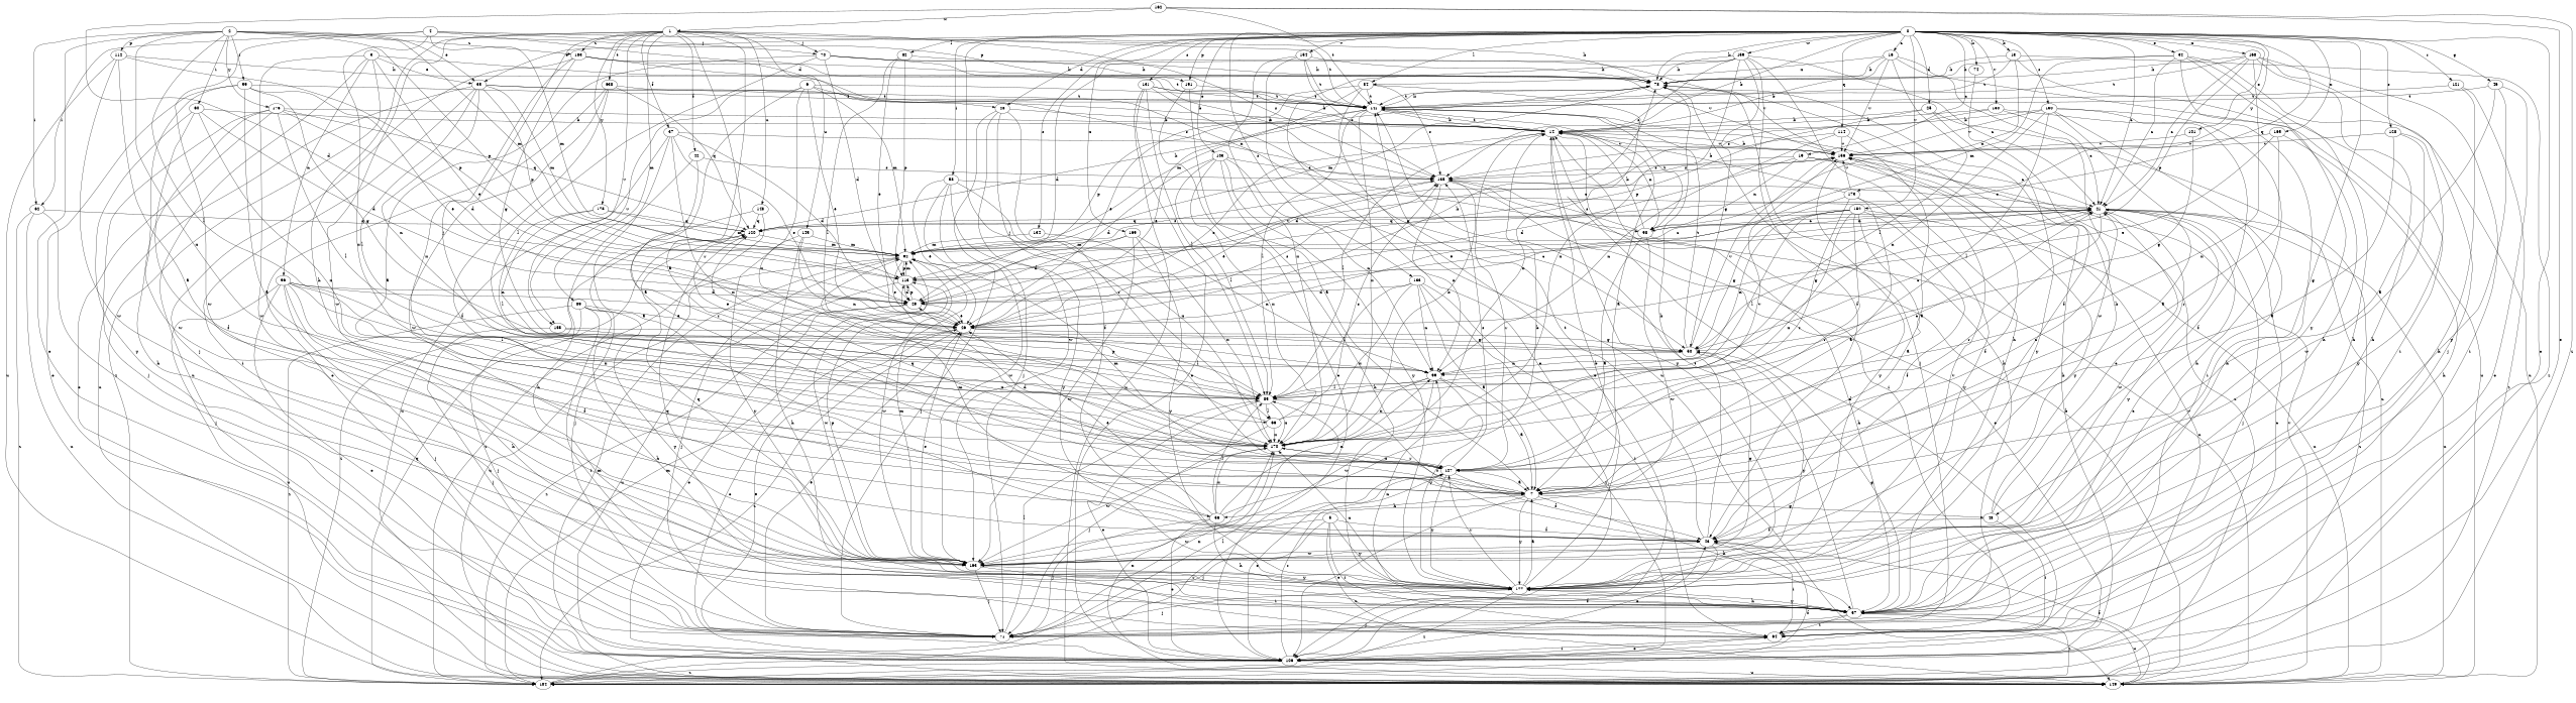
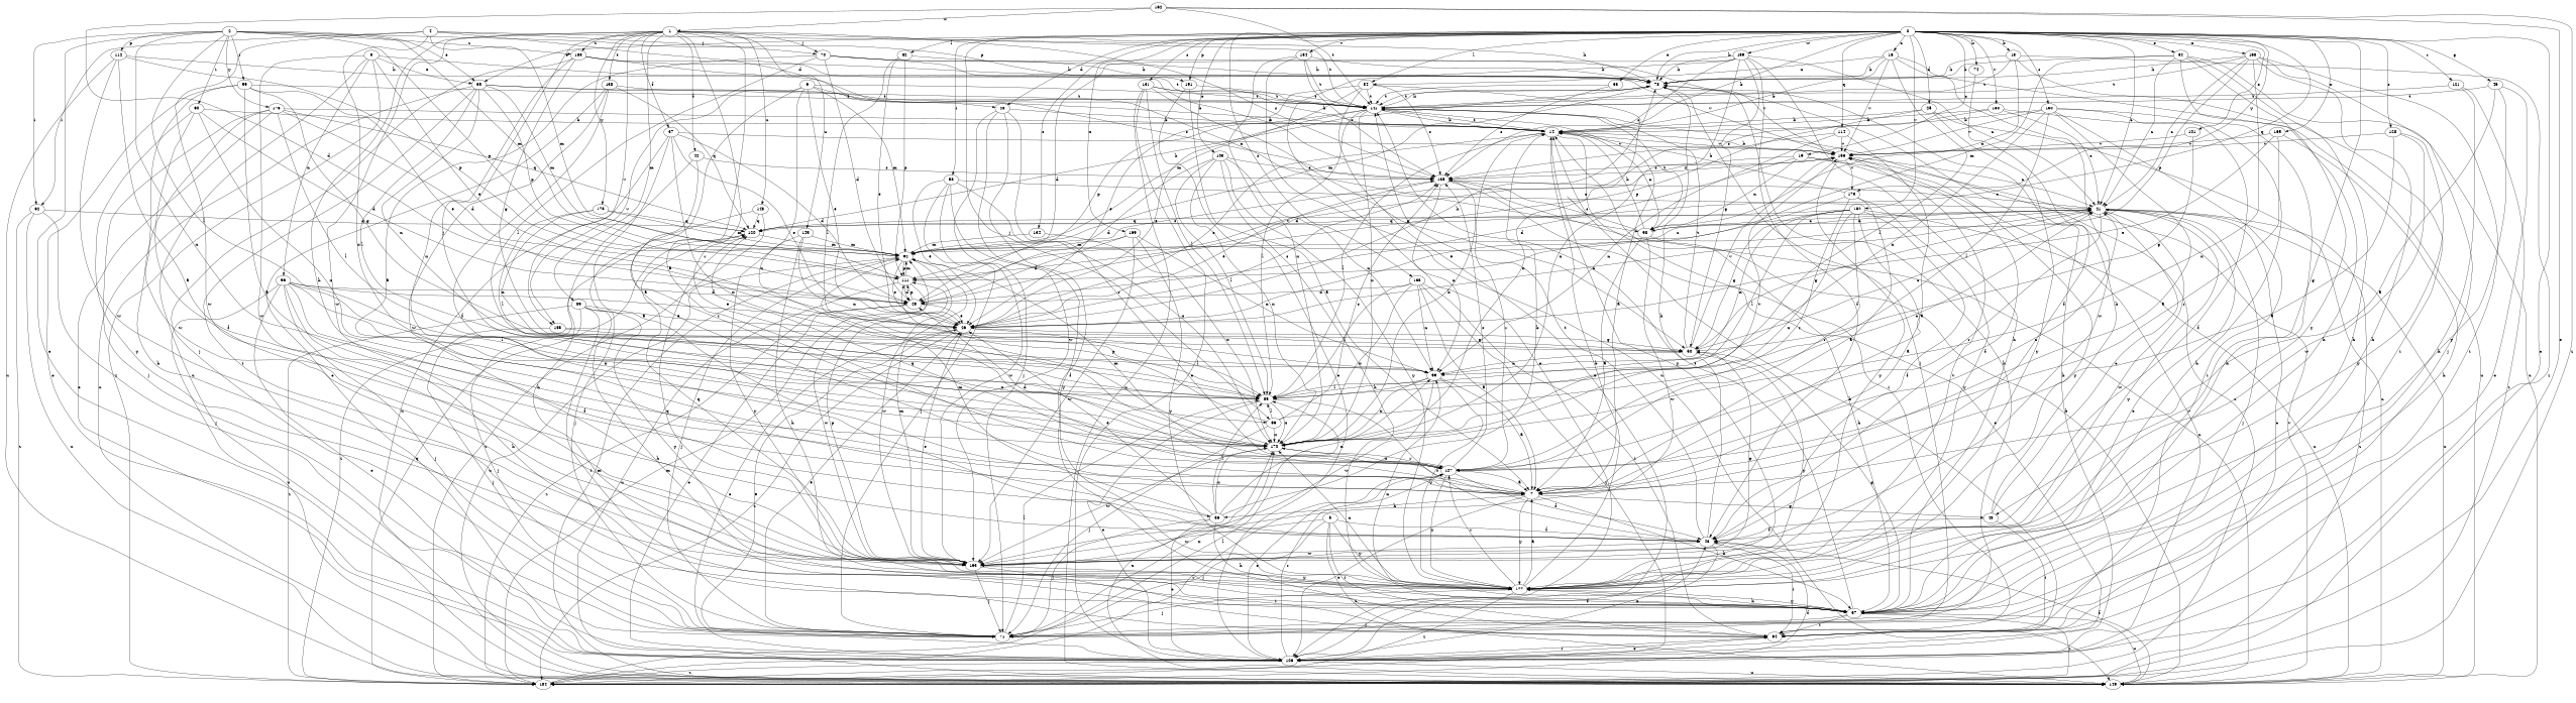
  strict digraph {
    0
    13
    14
    16
    19
    21
    25
    28
+   33
    34
    35
    46
    48
    58
    66
    74
    78
    82
    84
    101
    103
    106
    n23 [label=191]
    114
    120
    121
    128
    130
    131
    133
    134
    150
    152
    154
    159
    165
    168
    169
    173
    141
    98
    184
    57
    85
    n45 [label=26]
    64
    177
    156
    163
    149
    135
    43
    29
    127
    71
    50
-   113
+   113 [label=111]
    92
    99
    7
    170
    1
    37
    42
    56
    70
    89
-   138 [label=638]
+   138
    145
    148
    155
    175
    183
    162
    2
    59
    60
    62
    112
    176
    3
    96
    4
    5
    6
    0 -> 13 [label=b]
    0 -> 14 [label=b]
    0 -> 16 [label=c]
    0 -> 19 [label=c]
    0 -> 21 [label=c]
    0 -> 25 [label=d]
    0 -> 28 [label=d]
+   0 -> 33 [label=e]
    0 -> 34 [label=e]
    0 -> 35 [label=e]
    0 -> 46 [label=g]
    0 -> 48 [label=g]
    0 -> 58 [label=i]
    0 -> 66 [label=j]
    0 -> 74 [label=k]
    0 -> 78 [label=k]
    0 -> 82 [label=l]
    0 -> 84 [label=l]
    0 -> 101 [label=o]
    0 -> 103 [label=o]
    0 -> 106 [label=o]
    0 -> n23 [label=p]
    0 -> 114 [label=q]
    0 -> 120 [label=q]
    0 -> 121 [label=r]
    0 -> 128 [label=s]
    0 -> 130 [label=s]
    0 -> 131 [label=s]
    0 -> 133 [label=s]
    0 -> 134 [label=s]
    0 -> 150 [label=v]
    0 -> 152 [label=v]
    0 -> 154 [label=v]
    0 -> 159 [label=w]
    0 -> 165 [label=x]
    0 -> 168 [label=x]
    0 -> 169 [label=x]
    0 -> 173 [label=y]
    13 -> 78 [label=k]
    13 -> 141 [label=t]
    13 -> 98 [label=n]
    13 -> 184 [label=z]
    13 -> 57 [label=h]
    14 -> 141 [label=t]
    14 -> 98 [label=n]
    14 -> 85 [label=l]
    14 -> n45 [label=e]
    14 -> 64 [label=i]
    14 -> 177 [label=y]
    14 -> 156 [label=v]
    16 -> 14 [label=b]
    16 -> 78 [label=k]
    16 -> 84 [label=x]
    16 -> 85 [label=l]
    16 -> 156 [label=v]
    16 -> 163 [label=w]
    16 -> 149 [label=u]
    19 -> 98 [label=n]
    19 -> 177 [label=y]
    19 -> 135 [label=s]
    19 -> 43 [label=f]
    19 -> 29 [label=d]
    21 -> 120 [label=q]
    21 -> 98 [label=n]
    21 -> 184 [label=z]
    21 -> 177 [label=y]
    21 -> 163 [label=w]
    21 -> 149 [label=u]
    21 -> 127 [label=r]
    21 -> 71 [label=j]
    21 -> 50 [label=g]
    25 -> 14 [label=b]
    25 -> 177 [label=y]
    25 -> 149 [label=u]
    25 -> 113 [label=p]
    28 -> 14 [label=b]
    28 -> 163 [label=w]
-   28 -> 43 [label=f]
+   28 -> 64 [label=f]
    28 -> 127 [label=r]
    28 -> 71 [label=j]
+   33 -> 141 [label=t]
+   33 -> 135 [label=s]
    34 -> 21 [label=c]
    34 -> 78 [label=k]
    34 -> 57 [label=h]
    34 -> 64 [label=i]
    34 -> 177 [label=y]
    34 -> 149 [label=u]
    34 -> 92 [label=m]
    35 -> 14 [label=b]
    35 -> 141 [label=t]
    35 -> 85 [label=l]
    35 -> 64 [label=i]
    35 -> 149 [label=u]
    35 -> 113 [label=p]
    35 -> 92 [label=m]
    35 -> 99 [label=n]
    46 -> 106 [label=o]
    46 -> 141 [label=t]
    46 -> 177 [label=y]
    46 -> 7 [label=a]
    48 -> 21 [label=c]
    48 -> 78 [label=k]
    48 -> 64 [label=i]
    48 -> 43 [label=f]
    58 -> 21 [label=c]
    58 -> n45 [label=e]
    58 -> 177 [label=y]
    58 -> 163 [label=w]
    58 -> 71 [label=j]
    58 -> 170 [label=x]
    66 -> 21 [label=c]
-   85 -> 66 [label=l]
+   66 -> 85 [label=l]
    66 -> 135 [label=s]
    66 -> 71 [label=j]
    66 -> 113 [label=p]
    66 -> 170 [label=x]
    74 -> 43 [label=f]
    78 -> 141 [label=t]
    78 -> 71 [label=j]
    78 -> 92 [label=m]
    82 -> 78 [label=k]
    82 -> 85 [label=l]
    82 -> n45 [label=e]
    82 -> 113 [label=p]
    84 -> 106 [label=o]
    84 -> 141 [label=t]
    84 -> n45 [label=e]
    84 -> 135 [label=s]
    84 -> 92 [label=m]
    84 -> 170 [label=x]
    101 -> 156 [label=v]
    101 -> 50 [label=g]
    103 -> 57 [label=h]
    103 -> 85 [label=l]
    103 -> 177 [label=y]
    103 -> 135 [label=s]
    103 -> 29 [label=d]
    103 -> 99 [label=n]
    103 -> 170 [label=x]
-   106 -> 14 [label=d]
+   106 -> 14 [label=b]
    106 -> 78 [label=k]
    106 -> 184 [label=z]
    106 -> n45 [label=e]
    106 -> 64 [label=i]
    106 -> 156 [label=v]
    106 -> 149 [label=u]
    106 -> 43 [label=f]
    106 -> 127 [label=r]
    n23 -> 106 [label=o]
    n23 -> 141 [label=t]
    n23 -> 7 [label=a]
    114 -> 156 [label=v]
    114 -> 29 [label=d]
    114 -> 99 [label=n]
    114 -> 7 [label=a]
    120 -> 78 [label=k]
    120 -> 184 [label=z]
    120 -> 92 [label=m]
    121 -> 141 [label=t]
    121 -> 184 [label=z]
    121 -> 57 [label=h]
    128 -> 177 [label=y]
    128 -> 156 [label=v]
    128 -> 163 [label=w]
    128 -> 7 [label=a]
    130 -> 14 [label=b]
    130 -> 57 [label=h]
    130 -> 85 [label=l]
    130 -> 64 [label=i]
    130 -> 156 [label=v]
    130 -> 43 [label=f]
    130 -> 99 [label=n]
    130 -> 7 [label=a]
    131 -> 14 [label=b]
    131 -> 106 [label=o]
    131 -> 141 [label=t]
    131 -> 85 [label=l]
    131 -> 149 [label=u]
    131 -> 50 [label=g]
    133 -> 184 [label=z]
    133 -> 85 [label=l]
    133 -> 64 [label=i]
    133 -> 29 [label=d]
    133 -> 99 [label=n]
    133 -> 7 [label=a]
    133 -> 170 [label=x]
    134 -> 92 [label=m]
    134 -> 170 [label=x]
    150 -> 14 [label=b]
    150 -> 21 [label=c]
    150 -> 57 [label=h]
    150 -> 135 [label=s]
    152 -> 120 [label=q]
    152 -> 85 [label=l]
    152 -> 149 [label=u]
    152 -> 43 [label=f]
    152 -> 127 [label=r]
    152 -> 50 [label=g]
    152 -> 99 [label=n]
    152 -> 7 [label=a]
    152 -> 170 [label=x]
    154 -> 78 [label=k]
    154 -> 141 [label=t]
    154 -> 149 [label=u]
    154 -> 135 [label=s]
    154 -> 170 [label=x]
    159 -> 21 [label=c]
    159 -> 78 [label=k]
    159 -> 106 [label=o]
    159 -> 57 [label=h]
    159 -> 135 [label=s]
    159 -> 43 [label=f]
    159 -> 29 [label=d]
    159 -> 50 [label=g]
    159 -> 170 [label=x]
    165 -> 57 [label=h]
    165 -> n45 [label=e]
    165 -> 156 [label=v]
    165 -> 127 [label=r]
    168 -> 21 [label=c]
    168 -> 78 [label=k]
    168 -> 141 [label=t]
    168 -> 57 [label=h]
    168 -> 64 [label=i]
    168 -> 71 [label=j]
    168 -> 113 [label=p]
    168 -> 170 [label=x]
    169 -> 177 [label=y]
    169 -> 163 [label=w]
    169 -> 29 [label=d]
    169 -> 92 [label=m]
    169 -> 99 [label=n]
    173 -> 14 [label=b]
    173 -> n45 [label=e]
    173 -> 177 [label=y]
-   173 -> 156 [label=v]
+   156 -> 173 [label=v]
    173 -> 127 [label=r]
    173 -> 7 [label=a]
    141 -> 14 [label=b]
    141 -> 78 [label=k]
    141 -> 184 [label=z]
    141 -> 85 [label=l]
    141 -> n45 [label=e]
    141 -> 113 [label=p]
    141 -> 7 [label=a]
    141 -> 170 [label=x]
    98 -> 14 [label=b]
    98 -> 21 [label=c]
    98 -> 141 [label=t]
    98 -> 57 [label=h]
    98 -> 163 [label=w]
    98 -> 135 [label=s]
    98 -> 7 [label=a]
    184 -> 120 [label=q]
    184 -> 85 [label=l]
    184 -> 43 [label=f]
    184 -> 127 [label=r]
    184 -> 92 [label=m]
    57 -> 21 [label=c]
    57 -> 141 [label=t]
    57 -> 184 [label=z]
    57 -> 64 [label=i]
    57 -> 177 [label=y]
    57 -> 149 [label=u]
    57 -> 71 [label=j]
    57 -> 50 [label=g]
    57 -> 99 [label=n]
    85 -> 106 [label=o]
    85 -> 43 [label=f]
    85 -> 170 [label=x]
    n45 -> 78 [label=k]
    n45 -> 106 [label=o]
    n45 -> 184 [label=z]
    n45 -> 85 [label=l]
    n45 -> 135 [label=s]
    n45 -> 50 [label=g]
    64 -> 21 [label=c]
    64 -> 106 [label=o]
    177 -> 14 [label=b]
    177 -> 120 [label=q]
    177 -> 184 [label=z]
    177 -> 57 [label=h]
    177 -> 156 [label=v]
    177 -> 127 [label=r]
    177 -> 71 [label=j]
    177 -> 7 [label=a]
    177 -> 170 [label=x]
    156 -> 14 [label=b]
    156 -> 21 [label=c]
    156 -> 177 [label=y]
    156 -> 135 [label=s]
    163 -> 120 [label=q]
    163 -> n45 [label=e]
    163 -> 64 [label=i]
    163 -> 177 [label=y]
    163 -> 71 [label=j]
    163 -> 50 [label=g]
    163 -> 113 [label=p]
    163 -> 92 [label=m]
    149 -> 14 [label=b]
    149 -> 156 [label=v]
    149 -> 43 [label=f]
    149 -> 92 [label=m]
    149 -> 170 [label=x]
    135 -> 21 [label=c]
    135 -> 106 [label=o]
    135 -> n45 [label=e]
    135 -> 149 [label=u]
    135 -> 127 [label=r]
    135 -> 99 [label=n]
    43 -> 78 [label=k]
    43 -> 106 [label=o]
    43 -> 141 [label=t]
    43 -> 64 [label=i]
    43 -> 163 [label=w]
-   29 -> 21 [label=c]
+   n45 -> 21 [label=c]
    29 -> 106 [label=o]
    29 -> 184 [label=z]
    29 -> n45 [label=e]
    29 -> 113 [label=p]
    127 -> 21 [label=c]
    127 -> 106 [label=o]
    127 -> 177 [label=y]
    127 -> 135 [label=s]
    127 -> 43 [label=f]
    127 -> 29 [label=d]
    127 -> 92 [label=m]
    127 -> 7 [label=a]
    127 -> 170 [label=x]
    71 -> 78 [label=k]
    71 -> 85 [label=l]
    71 -> n45 [label=e]
    71 -> 170 [label=x]
    50 -> 21 [label=c]
    50 -> 141 [label=t]
    50 -> 177 [label=y]
    50 -> 156 [label=v]
    50 -> 99 [label=n]
    113 -> 156 [label=v]
    113 -> 163 [label=w]
    113 -> 149 [label=u]
    113 -> 29 [label=d]
    113 -> 92 [label=m]
    92 -> 21 [label=c]
    92 -> n45 [label=e]
    92 -> 163 [label=w]
    92 -> 149 [label=u]
    92 -> 135 [label=s]
    92 -> 71 [label=j]
    92 -> 113 [label=p]
    99 -> 85 [label=l]
    99 -> 177 [label=y]
    99 -> 163 [label=w]
    99 -> 7 [label=a]
    99 -> 170 [label=x]
    7 -> 48 [label=g]
    7 -> 106 [label=o]
    7 -> 120 [label=q]
    7 -> 57 [label=h]
    7 -> 177 [label=y]
    7 -> 56 [label=h]
    170 -> 14 [label=b]
    170 -> 156 [label=v]
    170 -> 163 [label=w]
    170 -> 127 [label=r]
    1 -> 66 [label=j]
    1 -> 141 [label=t]
    1 -> 163 [label=w]
    1 -> 135 [label=s]
    1 -> 127 [label=r]
    1 -> 7 [label=a]
    1 -> 37 [label=f]
    1 -> 42 [label=f]
    1 -> 56 [label=h]
    1 -> 70 [label=j]
    1 -> 89 [label=m]
    1 -> 138 [label=t]
    1 -> 145 [label=u]
    1 -> 148 [label=u]
    1 -> 155 [label=v]
    1 -> 175 [label=y]
    1 -> 183 [label=z]
    37 -> n45 [label=e]
    37 -> 156 [label=v]
    37 -> 149 [label=u]
    37 -> 29 [label=d]
    37 -> 7 [label=a]
    37 -> 170 [label=x]
    42 -> 57 [label=h]
    42 -> 135 [label=s]
    42 -> 127 [label=r]
    56 -> 14 [label=b]
    56 -> 106 [label=o]
    56 -> 57 [label=h]
    56 -> 85 [label=l]
    56 -> n45 [label=e]
    56 -> 71 [label=j]
    56 -> 92 [label=m]
    56 -> 99 [label=n]
    56 -> 170 [label=x]
    70 -> 78 [label=k]
    70 -> 141 [label=t]
    70 -> 85 [label=l]
    70 -> 156 [label=v]
    70 -> 29 [label=d]
    70 -> 7 [label=a]
    89 -> 184 [label=z]
    89 -> 57 [label=h]
    89 -> n45 [label=e]
    89 -> 64 [label=i]
    89 -> 177 [label=y]
    89 -> 71 [label=j]
    138 -> 106 [label=o]
    138 -> 120 [label=q]
    138 -> 141 [label=t]
    138 -> 163 [label=w]
    138 -> 43 [label=f]
    145 -> 57 [label=h]
    145 -> 177 [label=y]
    145 -> 92 [label=m]
    145 -> 99 [label=n]
    148 -> 120 [label=q]
    148 -> 184 [label=z]
    148 -> 71 [label=j]
    155 -> 71 [label=j]
    155 -> 50 [label=g]
    155 -> 170 [label=x]
    175 -> 120 [label=q]
    175 -> 85 [label=l]
    175 -> 92 [label=m]
    175 -> 99 [label=n]
    183 -> 78 [label=k]
    183 -> 156 [label=v]
    183 -> 135 [label=s]
    183 -> 71 [label=j]
    183 -> 50 [label=g]
    183 -> 170 [label=x]
    162 -> 106 [label=o]
    162 -> 141 [label=t]
    162 -> 184 [label=z]
    162 -> 29 [label=d]
    162 -> 1 [label=w]
    2 -> 35 [label=e]
    2 -> 106 [label=o]
    2 -> n23 [label=p]
    2 -> 85 [label=l]
    2 -> 113 [label=p]
    2 -> 92 [label=m]
    2 -> 170 [label=x]
    2 -> 183 [label=z]
    2 -> 59 [label=i]
    2 -> 60 [label=i]
    2 -> 62 [label=i]
    2 -> 112 [label=p]
    2 -> 176 [label=y]
    59 -> 106 [label=o]
    59 -> 141 [label=t]
    59 -> n45 [label=e]
    59 -> 163 [label=w]
    59 -> 50 [label=g]
    59 -> 7 [label=a]
    60 -> 14 [label=b]
    60 -> 177 [label=y]
    60 -> 43 [label=f]
    60 -> 29 [label=d]
    60 -> 170 [label=x]
    62 -> 120 [label=q]
    62 -> 184 [label=z]
    62 -> 149 [label=u]
    62 -> 71 [label=j]
    112 -> 78 [label=k]
    112 -> 163 [label=w]
    112 -> 149 [label=u]
    112 -> 113 [label=p]
    112 -> 7 [label=a]
    176 -> 14 [label=b]
    176 -> 106 [label=o]
    176 -> 120 [label=q]
    176 -> 57 [label=h]
    176 -> 85 [label=l]
    176 -> 29 [label=d]
    176 -> 71 [label=j]
    3 -> 35 [label=e]
    3 -> 98 [label=n]
    3 -> 184 [label=z]
    3 -> n45 [label=e]
    3 -> 163 [label=w]
    3 -> 149 [label=u]
    3 -> 96 [label=n]
    96 -> 106 [label=o]
    96 -> 57 [label=h]
    96 -> 85 [label=l]
    96 -> n45 [label=e]
    96 -> 149 [label=u]
    96 -> 43 [label=f]
    96 -> 29 [label=d]
    96 -> 71 [label=j]
    96 -> 170 [label=x]
    4 -> 28 [label=d]
    4 -> 78 [label=k]
    4 -> 163 [label=w]
    4 -> 92 [label=m]
    4 -> 170 [label=x]
    4 -> 70 [label=j]
    4 -> 62 [label=i]
    5 -> 64 [label=i]
    5 -> 177 [label=y]
    5 -> 163 [label=w]
    5 -> 149 [label=u]
    5 -> 43 [label=f]
    5 -> 71 [label=j]
    6 -> 141 [label=t]
    6 -> n45 [label=e]
    6 -> 135 [label=s]
    6 -> 92 [label=m]
    6 -> 7 [label=a]
    6 -> 170 [label=x]
    6 -> 155 [label=v]
  }
